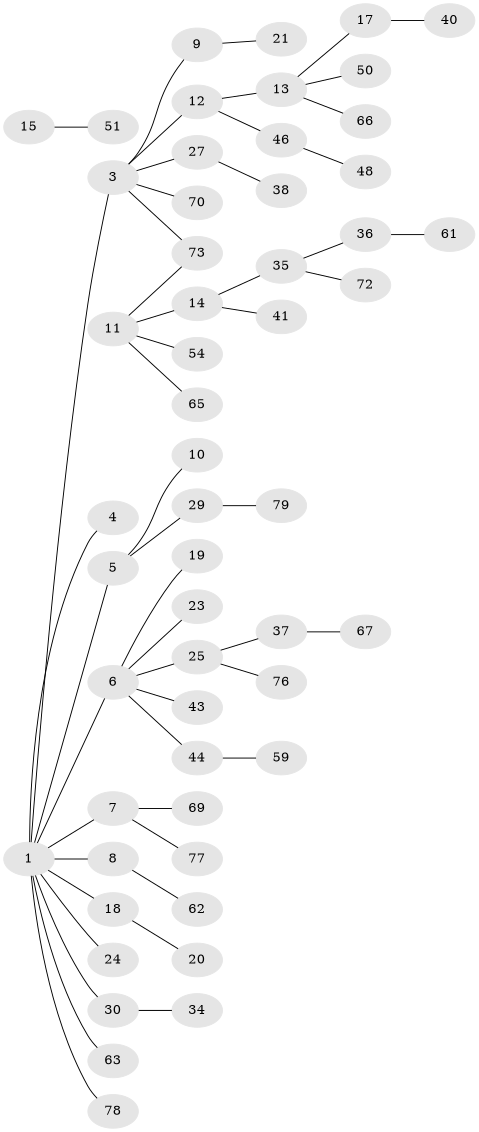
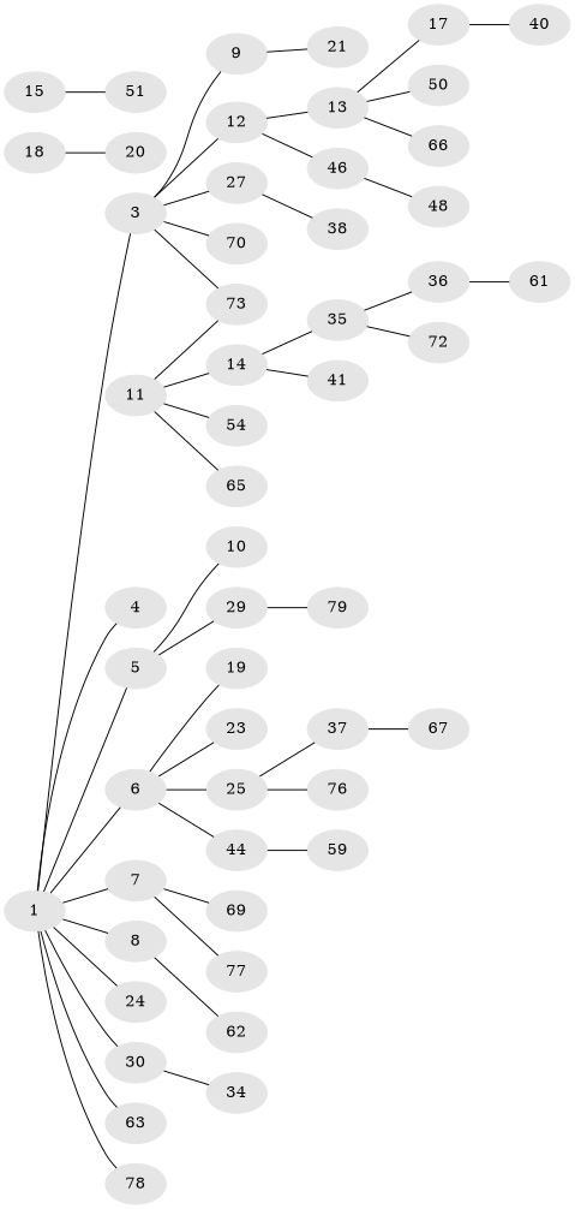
  graph {
    rankdir=LR
    node [color=gray90 style=filled]
    1 [super="+2"]
    3 [super="+52"]
    4
    5 [super="+16"]
    6
    7 [super="+71"]
    8 [super="+53"]
    18 [super="+60"]
    24
    30 [super="+47"]
    63
    78
    9
    12 [super="+28"]
    27 [super="+68"]
    70
    73
    10
    29 [super="+57"]
    19
    23 [super="+74"]
    25 [super="+31"]
-   43
    44
    69
    77
    62
    20 [super="+39"]
    34 [super="+45"]
    21 [super="+58"]
    11 [super="+56"]
    14 [super="+32"]
    54 [super="+75"]
    65
    13 [super="+26"]
    46 [super="+64"]
    38
    n38 [label=79]
    37
    76
    59
    35 [super="+55"]
    41
    17 [super="+33"]
    50
    66
    48
    40 [super="+42"]
    15 [super="+22"]
    51
    36
    72
    67
    61
    1 -- 3
    1 -- 4
    1 -- 5
    1 -- 6
    1 -- 7
    1 -- 8
-   1 -- 18
    1 -- 24
    1 -- 30
    1 -- 63
    1 -- 78
    3 -- 9
    3 -- 12
    3 -- 27
    3 -- 70
    3 -- 73
    5 -- 10
    5 -- 29
    6 -- 19
    6 -- 23
    6 -- 25
-   6 -- 43
    6 -- 44
    7 -- 69
    7 -- 77
    8 -- 62
    18 -- 20
    30 -- 34
    9 -- 21
    12 -- 13
    12 -- 46
    27 -- 38
    29 -- n38
    25 -- 37
    25 -- 76
    44 -- 59
    11 -- 73
    11 -- 14
    11 -- 54
    11 -- 65
    14 -- 35
    14 -- 41
    13 -- 17
    13 -- 50
    13 -- 66
    46 -- 48
    37 -- 67
    35 -- 36
    35 -- 72
    17 -- 40
    15 -- 51
    36 -- 61
  }
